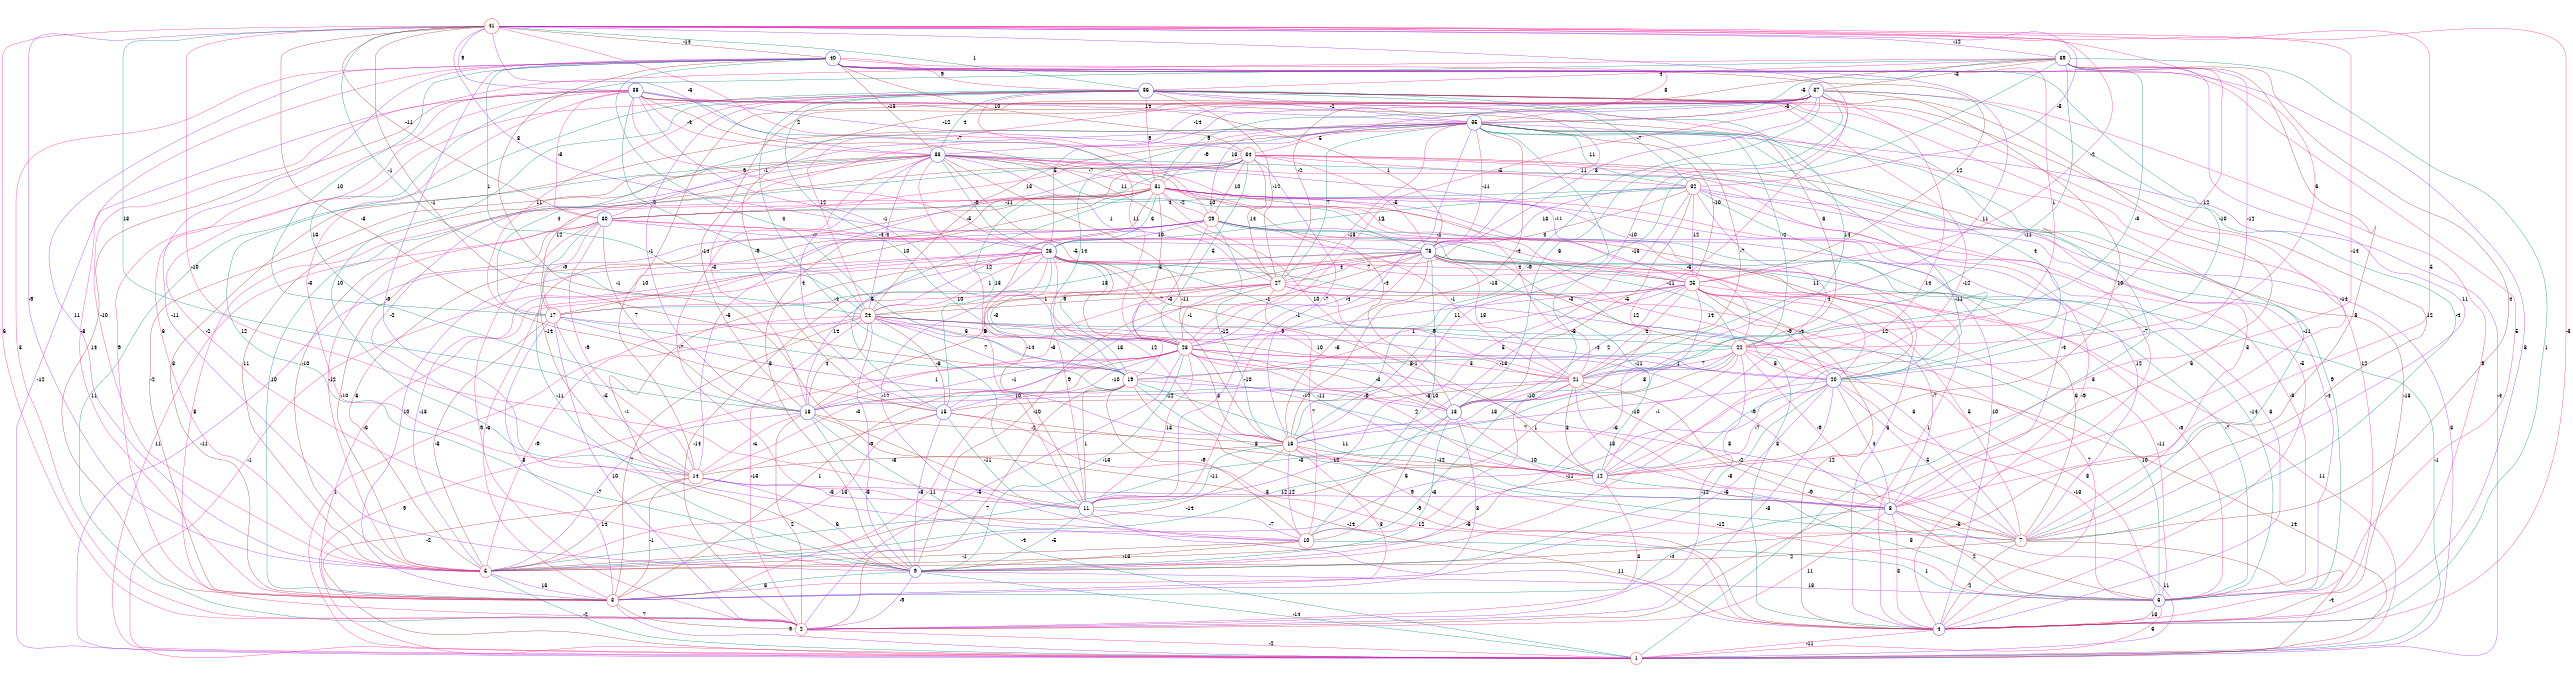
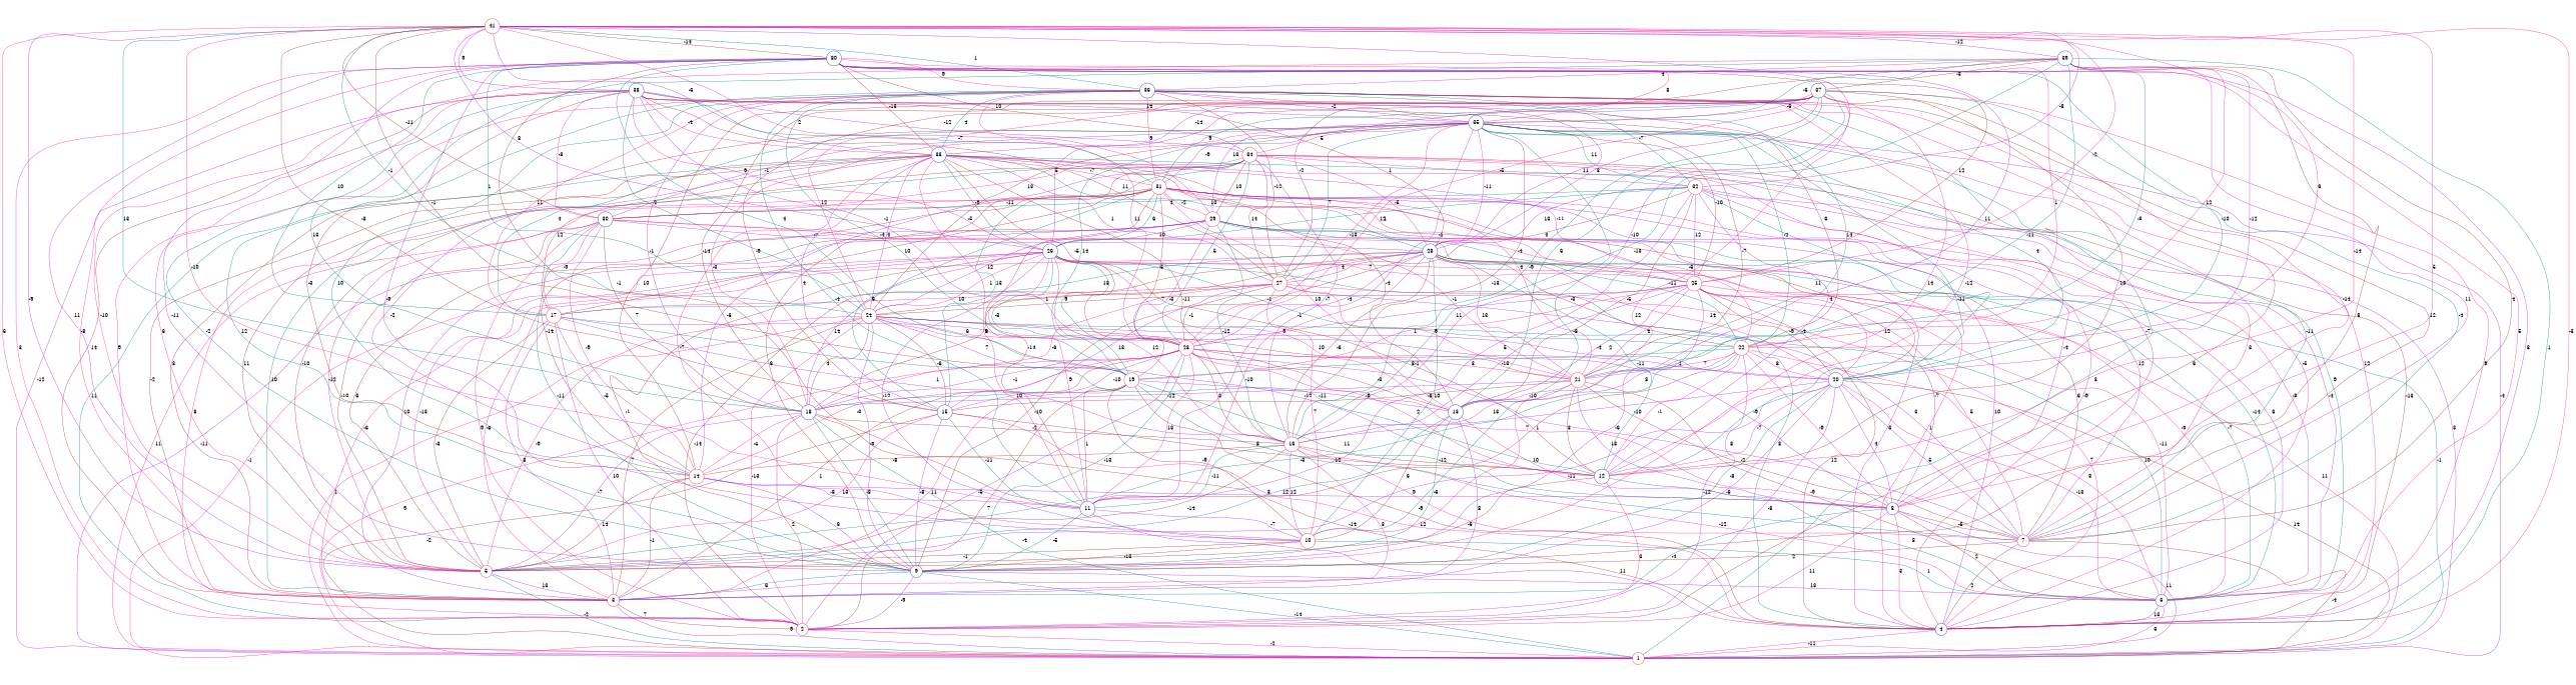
  graph {
    fontname="Helvetica,Arial,sans-serif"
    node [color=red shape=circle]
    edge [color=deeppink]
    41
    2
    4 [color=blue]
    5
    8 [color=blue]
    11 [color=blue]
    12 [color=blue]
    15 [color=blue]
    16
    18 [color=blue]
    19
    22
    24
    25
    26 [color=blue]
    29
    30 [color=blue]
    32
    33 [color=blue]
    36 [color=blue]
    38 [color=blue]
    39 [color=blue]
-   40 [color=blue]
+   40 [color=blue label=80]
    1
    3
    6 [color=blue]
    7
    9 [color=blue]
    10
    14
    13 [color=blue]
    20 [color=blue]
    21
    23
    17
-   28 [color=blue label=78]
+   28 [color=blue]
    27
    31
    35 [color=blue]
    34
    37 [color=blue]
    41 -- 2 [label=6]
    41 -- 4 [label=-3]
    41 -- 5 [color=purple label=-9]
    41 -- 8 [label=5]
    41 -- 11 [label=-10]
    41 -- 12 [label=-14]
    41 -- 15 [color=brown label=-3]
    41 -- 16 [color=purple label=-10]
    41 -- 18 [color=teal label=13]
    41 -- 19 [color=brown label=-1]
    41 -- 22 [label=6]
    41 -- 24 [color=teal label=-1]
    41 -- 25 [label=-2]
    41 -- 26 [color=purple label=8]
    41 -- 29 [label=2]
    41 -- 30 [color=brown label=-11]
    41 -- 32 [color=purple label=-8]
    41 -- 33 [color=purple label=-6]
    41 -- 36 [color=teal label=1]
    41 -- 38 [color=purple label=9]
    41 -- 39 [color=purple label=-12]
    41 -- 40 [color=brown label=-14]
    2 -- 1 [label=-2]
    4 -- 1 [label=-11]
    5 -- 1 [color=teal label=-2]
    5 -- 3 [color=purple label=13]
    8 -- 2 [label=11]
    8 -- 4 [label=3]
    8 -- 1 [color=purple label=11]
    8 -- 3 [color=teal label=-4]
    8 -- 6 [color=brown label=2]
    8 -- 7 [color=brown label=-6]
    11 -- 4 [color=purple label=11]
    11 -- 9 [color=teal label=-5]
    11 -- 10 [color=purple label=-7]
    12 -- 2 [label=3]
    12 -- 5 [color=brown label=-6]
    12 -- 6 [color=teal label=8]
    15 -- 4 [label=12]
    15 -- 5 [label=13]
    15 -- 11 [color=teal label=-11]
    15 -- 12 [color=brown label=8]
    15 -- 1 [color=brown label=-2]
    15 -- 9 [color=purple label=-8]
    16 -- 5 [color=brown label=-14]
    16 -- 11 [color=teal label=-11]
    16 -- 12 [color=brown label=-12]
    16 -- 3 [label=3]
    16 -- 6 [label=-12]
    16 -- 7 [label=9]
    16 -- 10 [color=purple label=12]
    16 -- 14 [color=brown label=-8]
    18 -- 2 [color=brown label=2]
    18 -- 4 [color=brown label=-14]
    18 -- 5 [color=purple label=-7]
    18 -- 16 [color=brown label=-2]
    18 -- 1 [color=teal label=-4]
    18 -- 9 [color=teal label=-8]
    18 -- 14 [label=-5]
    19 -- 2 [color=brown label=7]
    19 -- 4 [color=brown label=-9]
    19 -- 8 [color=teal label=11]
    19 -- 11 [color=brown label=1]
    19 -- 18 [color=teal label=10]
    19 -- 3 [label=11]
    19 -- 7 [color=teal label=12]
    19 -- 10 [color=brown label=-9]
    19 -- 13 [color=purple label=-9]
    22 -- 2 [color=purple label=-12]
    22 -- 5 [color=teal label=-3]
    22 -- 8 [label=-9]
    22 -- 11 [color=brown label=1]
    22 -- 12 [label=-1]
    22 -- 19 [color=teal label=8]
    22 -- 6 [label=8]
    22 -- 13 [color=purple label=8]
    22 -- 20 [label=8]
    22 -- 21 [label=7]
    24 -- 2 [label=-13]
    24 -- 5 [label=-9]
    24 -- 12 [color=purple label=-12]
    24 -- 15 [color=brown label=-6]
    24 -- 18 [color=brown label=4]
    24 -- 19 [color=purple label=7]
    24 -- 1 [label=1]
    24 -- 3 [color=brown label=7]
    24 -- 6 [color=teal label=10]
    24 -- 9 [color=purple label=-9]
    24 -- 20 [color=purple label=-4]
    24 -- 21 [color=brown label=10]
    24 -- 23 [label=6]
    25 -- 4 [color=brown label=12]
    25 -- 8 [color=purple label=-7]
    25 -- 16 [color=purple label=-13]
    25 -- 19 [label=1]
    25 -- 24 [color=brown label=7]
    25 -- 1 [label=11]
    25 -- 6 [label=-11]
    25 -- 7 [label=5]
    25 -- 9 [color=purple label=-6]
    25 -- 13 [color=purple label=2]
    25 -- 20 [color=brown label=-9]
    25 -- 21 [label=4]
    25 -- 23 [color=purple label=11]
    26 -- 4 [color=teal label=8]
    26 -- 5 [color=purple label=-13]
    26 -- 11 [label=9]
    26 -- 12 [color=brown label=-1]
    26 -- 16 [label=12]
    26 -- 18 [color=purple label=14]
    26 -- 19 [color=teal label=-3]
    26 -- 22 [color=teal label=-1]
    26 -- 24 [label=1]
    26 -- 25 [label=7]
    26 -- 1 [label=-1]
    26 -- 3 [label=-6]
    26 -- 6 [label=-9]
    26 -- 9 [color=brown label=-1]
    26 -- 10 [color=purple label=-12]
    26 -- 13 [label=9]
    26 -- 23 [color=teal label=9]
    29 -- 4 [color=purple label=6]
    29 -- 5 [color=brown label=6]
    29 -- 16 [color=teal label=-12]
    29 -- 19 [color=purple label=-3]
    29 -- 22 [color=teal label=-11]
    29 -- 24 [color=purple label=12]
    29 -- 25 [color=teal label=-4]
    29 -- 26 [color=purple label=10]
    29 -- 1 [color=purple label=-11]
    29 -- 3 [color=purple label=10]
    29 -- 6 [color=teal label=-14]
    29 -- 21 [label=-1]
    30 -- 2 [label=9]
    30 -- 4 [label=1]
    30 -- 5 [color=brown label=-10]
    30 -- 18 [color=brown label=7]
    30 -- 1 [label=11]
    30 -- 9 [color=teal label=-11]
    30 -- 14 [label=-9]
    30 -- 20 [label=4]
    30 -- 17 [label=-9]
    30 -- 28 [color=purple label=-7]
    32 -- 4 [color=purple label=6]
    32 -- 11 [color=purple label=5]
    32 -- 12 [color=purple label=-4]
    32 -- 25 [color=purple label=12]
    32 -- 26 [color=teal label=1]
    32 -- 30 [color=teal label=4]
    32 -- 1 [color=purple label=3]
    32 -- 6 [color=purple label=-4]
    32 -- 13 [color=brown label=-5]
    32 -- 20 [color=teal label=14]
    32 -- 28 [color=purple label=13]
    32 -- 27 [color=brown label=4]
    33 -- 2 [color=teal label=11]
    33 -- 4 [label=-9]
    33 -- 5 [color=brown label=11]
    33 -- 11 [label=9]
    33 -- 15 [color=purple label=4]
    33 -- 16 [color=brown label=-11]
    33 -- 24 [color=purple label=4]
    33 -- 25 [color=purple label=-11]
    33 -- 26 [color=teal label=-9]
    33 -- 3 [color=brown label=-2]
    33 -- 6 [color=teal label=9]
    33 -- 10 [label=-7]
    33 -- 14 [color=purple label=-2]
    33 -- 13 [color=brown label=-4]
    33 -- 21 [label=4]
    33 -- 23 [color=brown label=-5]
    33 -- 17 [color=brown label=12]
    33 -- 28 [color=teal label=10]
    33 -- 27 [color=purple label=1]
    33 -- 31 [label=-7]
    36 -- 4 [label=12]
    36 -- 8 [label=-14]
    36 -- 11 [color=teal label=-4]
    36 -- 12 [label=-12]
    36 -- 18 [color=purple label=-1]
    36 -- 19 [color=teal label=-4]
    36 -- 32 [color=teal label=-7]
    36 -- 33 [color=teal label=4]
    36 -- 1 [color=teal label=3]
    36 -- 3 [label=9]
    36 -- 7 [color=brown label=12]
    36 -- 9 [color=teal label=12]
    36 -- 14 [color=teal label=10]
    36 -- 21 [color=teal label=14]
    36 -- 23 [label=11]
    36 -- 17 [label=11]
    36 -- 28 [color=purple label=11]
    36 -- 27 [color=brown label=-12]
    36 -- 31 [label=9]
    36 -- 35 [color=purple label=-2]
    38 -- 4 [label=-5]
    38 -- 5 [label=6]
    38 -- 22 [color=brown label=6]
    38 -- 24 [color=teal label=2]
    38 -- 26 [label=9]
    38 -- 30 [label=-8]
    38 -- 33 [label=-4]
    38 -- 1 [color=purple label=-12]
    38 -- 3 [color=brown label=14]
-   38 -- 9 [label=-2]
-   38 -- 14 [label=-3]
+   38 -- 9 [color=teal label=-2]
+   38 -- 14 [color=brown label=-3]
    38 -- 23 [color=purple label=-1]
    38 -- 28 [color=brown label=1]
    38 -- 27 [color=brown label=11]
    38 -- 31 [color=teal label=-7]
    38 -- 35 [color=purple label=14]
    38 -- 34 [color=purple label=-12]
    39 -- 4 [color=teal label=1]
    39 -- 5 [label=-10]
    39 -- 16 [color=teal label=-13]
    39 -- 18 [color=teal label=13]
    39 -- 22 [label=12]
    39 -- 36 [label=4]
    39 -- 7 [color=brown label=4]
    39 -- 9 [color=brown label=8]
    39 -- 13 [color=teal label=-11]
    39 -- 20 [color=purple label=-12]
    39 -- 21 [color=teal label=-8]
    39 -- 27 [color=brown label=-2]
    39 -- 35 [color=teal label=-6]
    39 -- 37 [color=brown label=-3]
    40 -- 2 [label=3]
    40 -- 4 [color=purple label=8]
    40 -- 5 [color=purple label=11]
    40 -- 11 [color=brown label=-1]
    40 -- 19 [color=teal label=4]
    40 -- 22 [label=1]
    40 -- 24 [color=teal label=1]
    40 -- 25 [color=brown label=12]
    40 -- 33 [color=brown label=-13]
    40 -- 36 [label=9]
    40 -- 3 [label=-8]
    40 -- 6 [label=5]
    40 -- 7 [color=purple label=11]
    40 -- 9 [color=purple label=-11]
    40 -- 10 [color=purple label=-9]
    40 -- 20 [color=teal label=-10]
    40 -- 21 [color=purple label=11]
    40 -- 17 [color=teal label=10]
    40 -- 35 [label=8]
    40 -- 34 [color=brown label=10]
    3 -- 2 [color=brown label=7]
    3 -- 1 [color=purple label=9]
    6 -- 4 [color=brown label=13]
    6 -- 1 [label=6]
    7 -- 4 [color=brown label=2]
    7 -- 5 [color=brown label=2]
    7 -- 1 [color=brown label=-4]
    9 -- 2 [color=purple label=-9]
    9 -- 1 [color=teal label=-14]
    9 -- 3 [color=teal label=6]
    9 -- 6 [color=purple label=13]
    10 -- 5 [color=brown label=-1]
    10 -- 6 [color=teal label=1]
    10 -- 9 [color=brown label=-13]
    14 -- 5 [color=brown label=14]
    14 -- 8 [color=purple label=3]
    14 -- 11 [color=purple label=-8]
    14 -- 3 [color=brown label=-1]
    14 -- 9 [color=purple label=6]
    13 -- 5 [color=teal label=12]
    13 -- 8 [label=10]
    13 -- 3 [color=purple label=8]
    13 -- 9 [color=teal label=-6]
    13 -- 10 [color=brown label=6]
    20 -- 2 [color=purple label=-8]
    20 -- 5 [color=purple label=-11]
    20 -- 8 [color=purple label=4]
    20 -- 12 [label=-7]
    20 -- 16 [color=purple label=-10]
    20 -- 1 [color=brown label=14]
    20 -- 3 [color=purple label=-6]
    20 -- 6 [label=-13]
    20 -- 7 [color=purple label=5]
    20 -- 9 [color=teal label=-8]
    21 -- 8 [color=purple label=13]
    21 -- 12 [color=brown label=3]
    21 -- 15 [color=brown label=-8]
    21 -- 16 [color=purple label=13]
    21 -- 18 [color=purple label=-12]
    21 -- 6 [color=brown label=-9]
    21 -- 7 [color=brown label=-2]
    21 -- 13 [label=-10]
    23 -- 2 [color=purple label=-5]
    23 -- 8 [label=7]
    23 -- 11 [label=13]
    23 -- 12 [label=2]
    23 -- 15 [color=purple label=-10]
    23 -- 16 [color=brown label=3]
    23 -- 18 [color=purple label=-1]
    23 -- 1 [label=9]
    23 -- 3 [color=brown label=1]
    23 -- 7 [color=purple label=8]
    23 -- 9 [color=teal label=-13]
    23 -- 14 [label=-3]
    23 -- 13 [color=brown label=-3]
    23 -- 20 [color=purple label=1]
    23 -- 21 [label=3]
    17 -- 2 [color=purple label=10]
    17 -- 5 [color=brown label=-3]
    17 -- 8 [color=purple label=-9]
    17 -- 12 [color=teal label=-11]
    17 -- 16 [color=purple label=1]
    17 -- 3 [color=purple label=8]
    17 -- 14 [color=purple label=-5]
    28 -- 2 [color=brown label=-14]
    28 -- 11 [label=-10]
    28 -- 12 [color=teal label=-11]
    28 -- 16 [color=brown label=-6]
    28 -- 18 [color=brown label=8]
    28 -- 22 [color=brown label=-3]
    28 -- 1 [color=teal label=-1]
    28 -- 3 [label=-6]
    28 -- 6 [color=teal label=-7]
    28 -- 7 [color=brown label=6]
    28 -- 9 [color=brown label=-10]
    28 -- 10 [color=teal label=10]
    28 -- 20 [label=14]
    28 -- 21 [label=13]
    28 -- 23 [color=purple label=-4]
    28 -- 17 [color=teal label=13]
    28 -- 27 [color=purple label=4]
    27 -- 4 [label=7]
    27 -- 15 [color=purple label=13]
    27 -- 18 [label=-6]
    27 -- 24 [color=brown label=1]
    27 -- 7 [color=purple label=3]
    27 -- 10 [label=7]
    27 -- 21 [label=9]
    27 -- 23 [color=brown label=-1]
    27 -- 17 [label=10]
    31 -- 2 [label=8]
    31 -- 4 [color=purple label=10]
    31 -- 5 [label=-12]
    31 -- 8 [color=purple label=-4]
    31 -- 11 [color=brown label=-14]
    31 -- 15 [color=teal label=6]
    31 -- 22 [label=-6]
    31 -- 25 [label=-1]
    31 -- 26 [color=teal label=6]
    31 -- 29 [label=-2]
    31 -- 30 [color=brown label=-11]
    31 -- 6 [label=-8]
    31 -- 7 [color=purple label=12]
    31 -- 14 [color=brown label=-14]
    31 -- 13 [label=10]
    31 -- 20 [color=brown label=11]
    31 -- 23 [color=brown label=5]
    31 -- 17 [color=brown label=10]
    35 -- 11 [color=purple label=-1]
    35 -- 12 [color=teal label=-11]
    35 -- 16 [color=brown label=-13]
    35 -- 18 [label=-3]
    35 -- 19 [color=teal label=14]
    35 -- 22 [color=teal label=-2]
    35 -- 24 [color=brown label=-5]
    35 -- 25 [color=brown label=-10]
    35 -- 30 [color=purple label=-1]
    35 -- 32 [color=teal label=11]
    35 -- 1 [color=purple label=-4]
    35 -- 3 [color=brown label=3]
    35 -- 7 [color=teal label=-11]
    35 -- 10 [color=teal label=-8]
    35 -- 20 [color=teal label=4]
    35 -- 21 [color=brown label=-7]
    35 -- 23 [label=-13]
    35 -- 17 [color=teal label=4]
    35 -- 28 [label=-11]
    35 -- 27 [color=teal label=7]
    35 -- 31 [color=purple label=-9]
    35 -- 34 [label=5]
    34 -- 4 [color=brown label=-13]
    34 -- 5 [color=brown label=-10]
    34 -- 8 [label=-7]
    34 -- 15 [color=teal label=13]
    34 -- 16 [color=purple label=-7]
    34 -- 29 [color=brown label=10]
    34 -- 30 [label=13]
    34 -- 32 [label=-5]
    34 -- 3 [color=teal label=10]
    34 -- 7 [label=3]
    34 -- 9 [color=brown label=6]
    34 -- 14 [color=purple label=-6]
    34 -- 23 [color=teal label=5]
    34 -- 28 [label=-5]
    34 -- 27 [color=brown label=14]
    37 -- 2 [color=brown label=6]
    37 -- 4 [label=9]
    37 -- 12 [color=brown label=10]
    37 -- 15 [color=brown label=-9]
    37 -- 16 [color=teal label=-9]
    37 -- 18 [color=brown label=-14]
    37 -- 24 [label=12]
    37 -- 26 [color=purple label=5]
    37 -- 29 [color=purple label=13]
    37 -- 33 [color=purple label=-14]
    37 -- 7 [color=teal label=-4]
    37 -- 9 [label=12]
    37 -- 10 [label=12]
    37 -- 14 [color=brown label=10]
    37 -- 13 [color=teal label=6]
    37 -- 23 [label=12]
    37 -- 28 [color=purple label=3]
    37 -- 31 [color=teal label=9]
    37 -- 35 [label=-6]
  }
